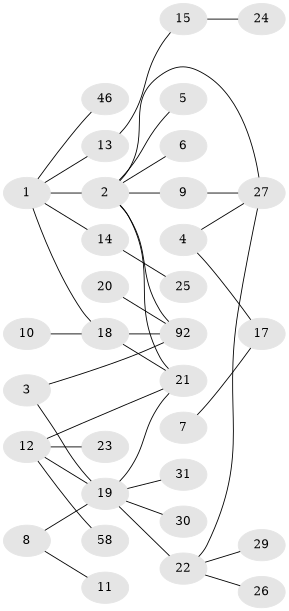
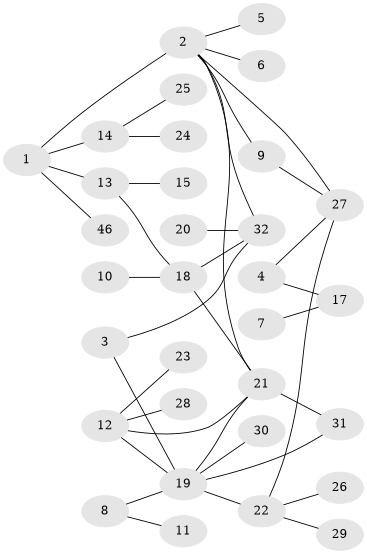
  graph {
    rankdir=LR
    node [color=gray90 style=filled]
    edge [weight=1.0]
    1
    2
    13
    14
    n5 [label=46]
    18
    5
    6
    9
    21
    27
-   32 [label=92]
+   32
    15
    25
    31
    3
    19
    22
    30
    4
    17
    7
    8
    11
    10
    12
    23
-   28 [label=58]
+   28
    24
    26
    29
    20
    1 -- 2
    1 -- 13
    1 -- 14
    1 -- n5
-   1 -- 18
+   13 -- 18
    2 -- 5
    2 -- 6
    2 -- 9
    2 -- 21
    2 -- 27
    2 -- 32
    13 -- 15
    14 -- 25
    18 -- 21
    18 -- 32
    9 -- 27
-   15 -- 24
+   21 -- 31
+   14 -- 24
    3 -- 32
    3 -- 19
    19 -- 21
    19 -- 31
    19 -- 22
    19 -- 30
    22 -- 27
    22 -- 26
    22 -- 29
    4 -- 27
    4 -- 17
    7 -- 17
    8 -- 19
    8 -- 11
    10 -- 18
    12 -- 21
    12 -- 19
    12 -- 23
    12 -- 28
    20 -- 32
  }
